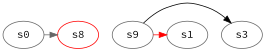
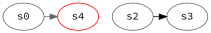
  digraph {
    fontname="Source Code Pro"
    node [color=gray40 fontname="Source Code Pro" player=0]
    edge [fontname="Source Code Pro"]
    s0 [player=1]
-   s4 [color=red label=s8]
-   s2 [label=s9]
-   s1
+   s4 [color=red]
+   s2
    s3 [player=1]
    s0 -> s4 [color=gray40 constraint="!(time % 4 == 3)"]
-   s2 -> s1 [color=red constraint="time == 1 || time == 3 || time == 6 || time == 13 || time == 16"]
    s2 -> s3 [color=black constraint="!(time % 2 == 0)"]
  }
